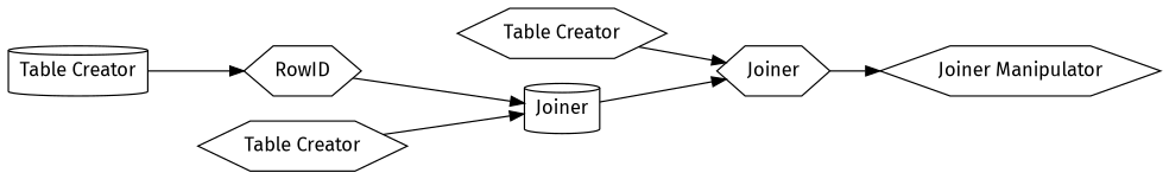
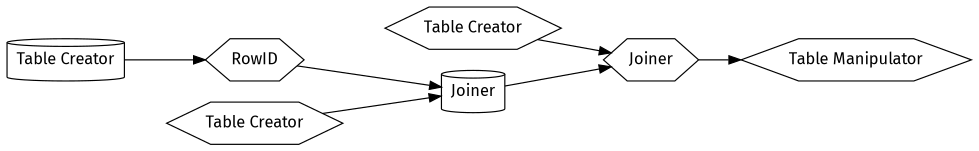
  digraph {
    rankdir=LR
    fontname="Fira Sans"
    node [shape=hexagon fontname="Fira Sans"]
    edge [fontname="Fira Sans"]
    n1 [label="Table Creator"]
    n2 [label=Joiner]
-   n3 [label="Joiner Manipulator"]
+   n3 [label="Table Manipulator"]
    n4 [label=RowID]
    n5 [label=Joiner shape=cylinder]
    n6 [label="Table Creator"]
    n7 [label="Table Creator" shape=cylinder]
    n1 -> n2
    n2 -> n3
    n4 -> n5
    n5 -> n2
    n6 -> n5
    n7 -> n4
  }
